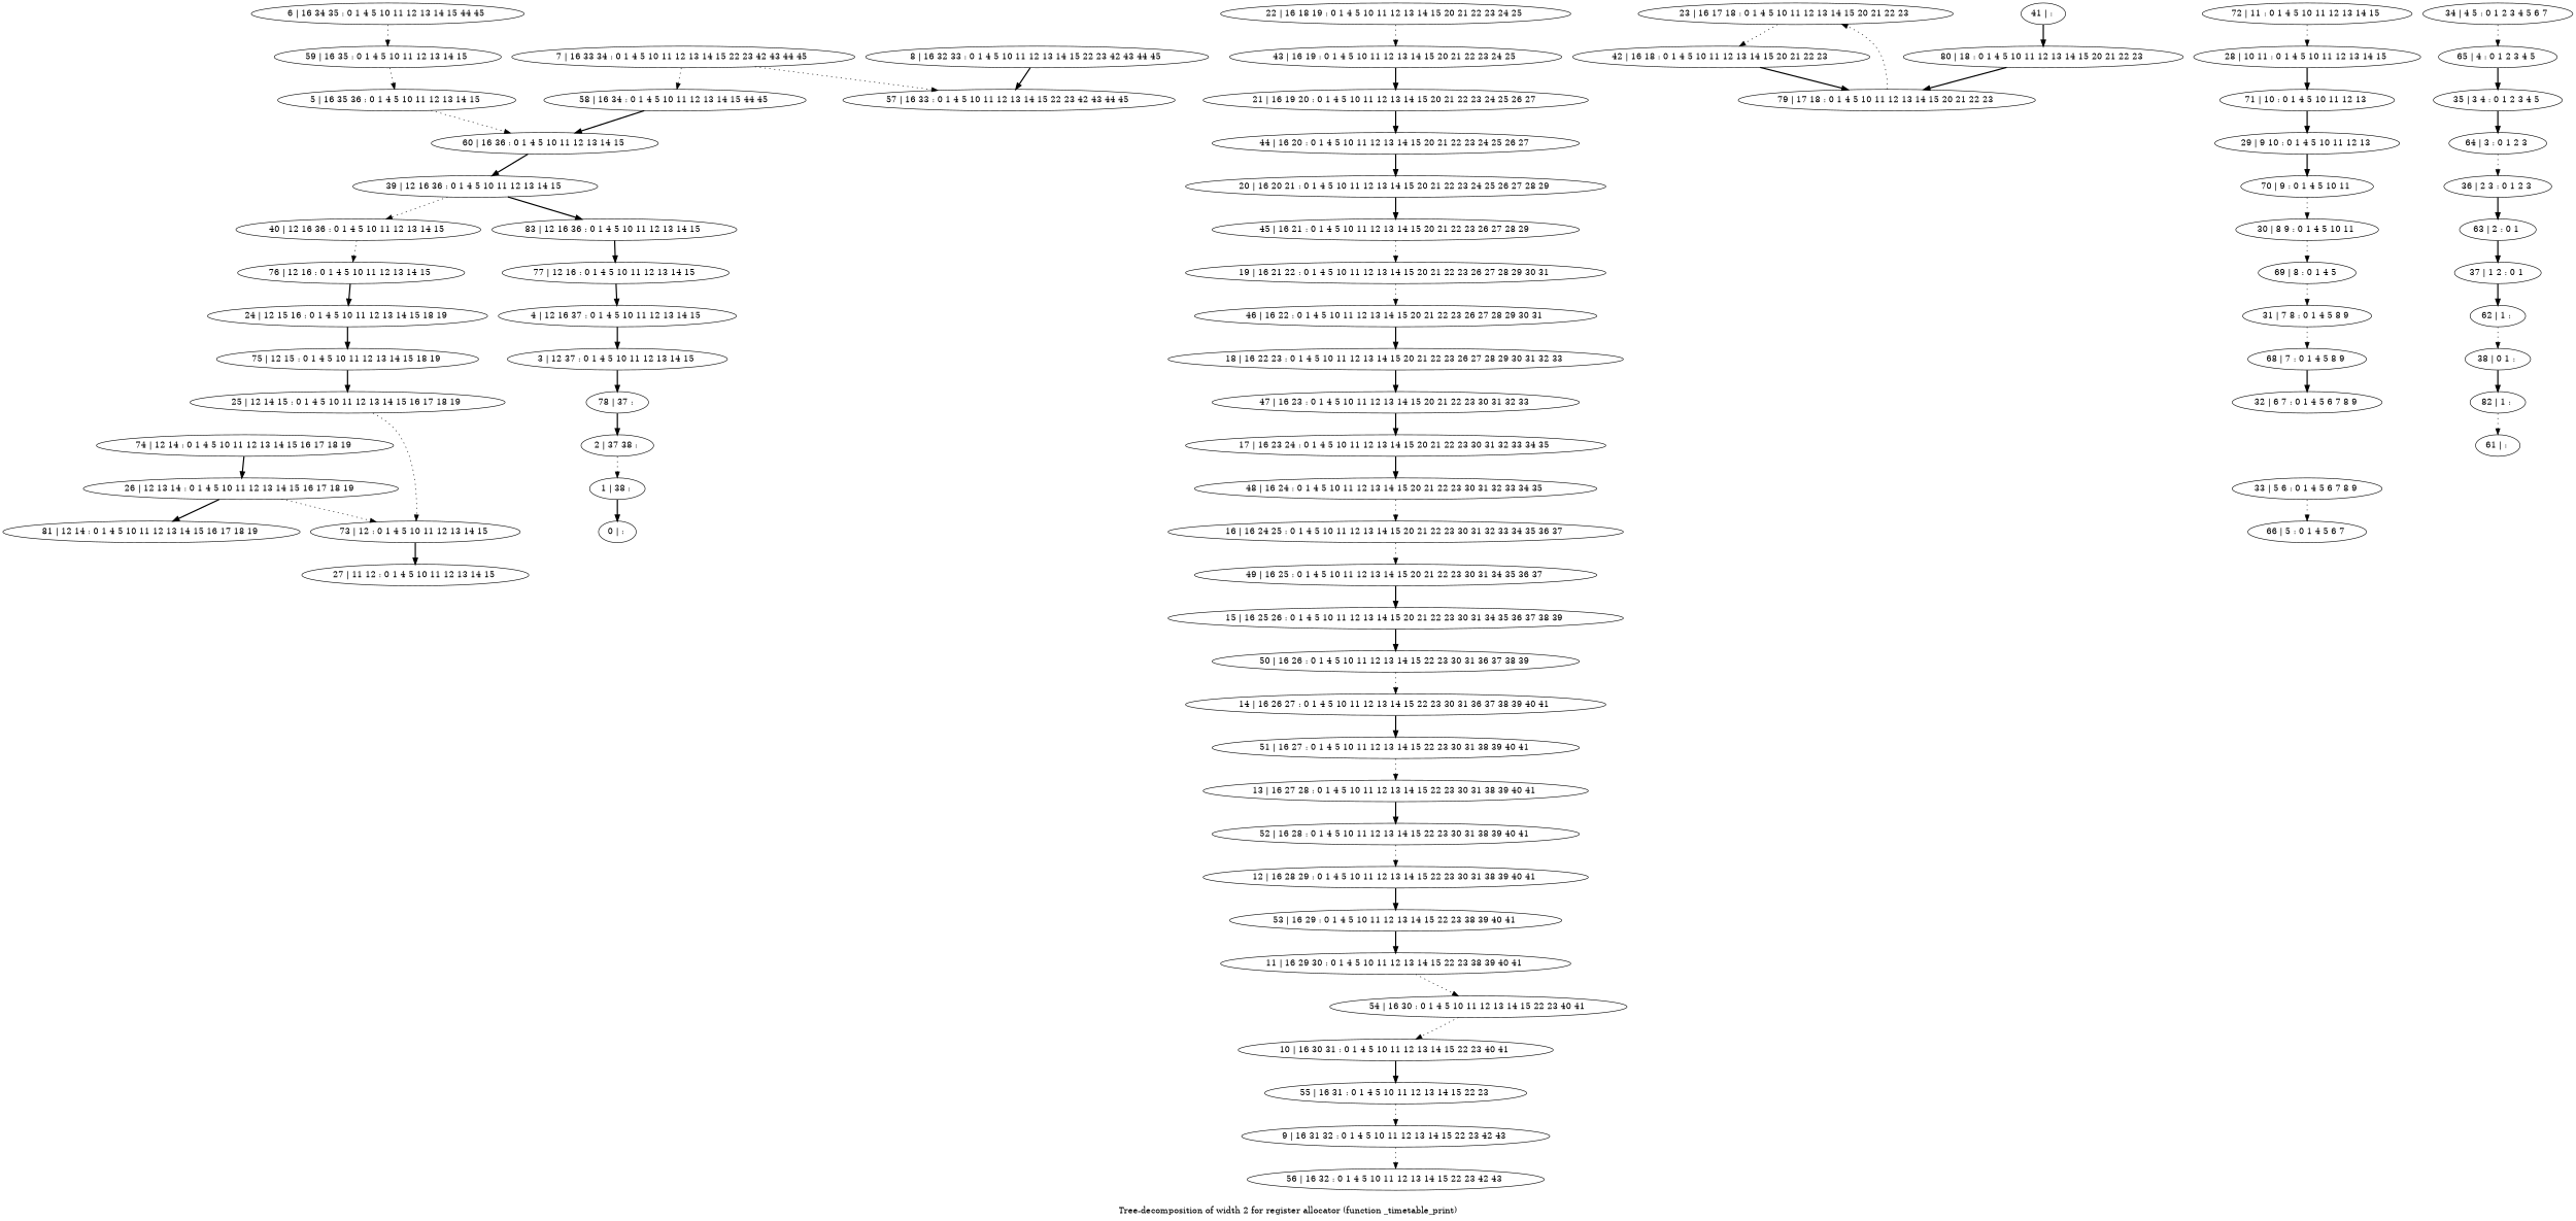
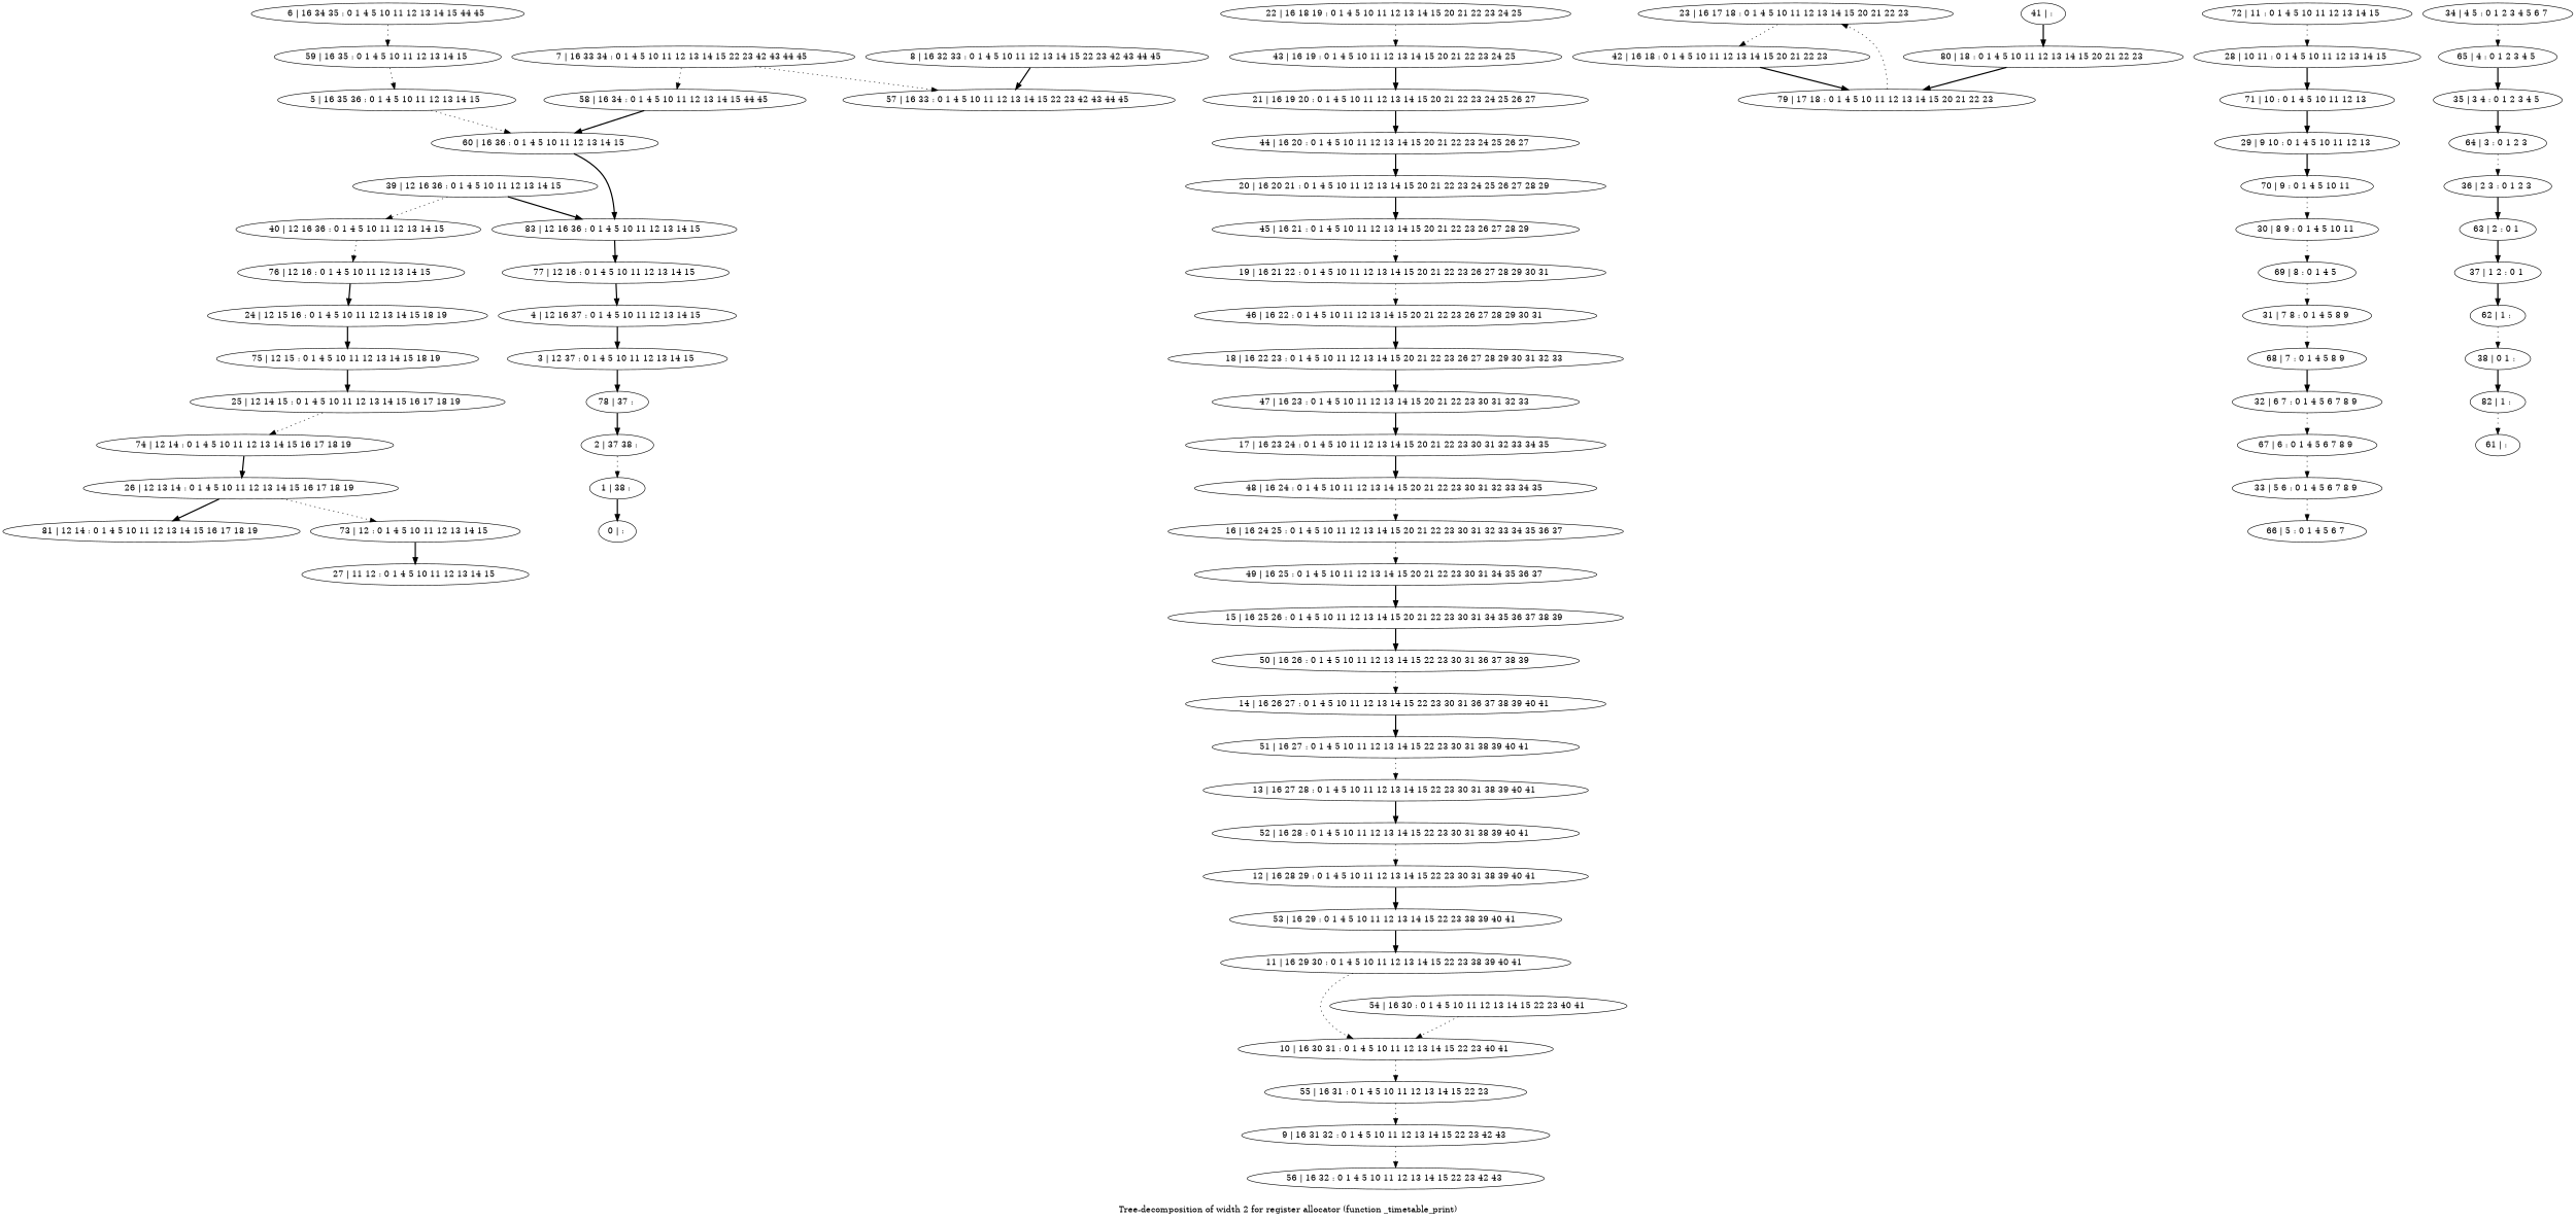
  digraph {
    label="Tree-decomposition of width 2 for register allocator (function _timetable_print)"
    edge [style=bold]
    n1 [label="0 | : "]
    n2 [label="1 | 38 : "]
    n3 [label="2 | 37 38 : "]
    n4 [label="3 | 12 37 : 0 1 4 5 10 11 12 13 14 15 "]
    n5 [label="78 | 37 : "]
    n6 [label="4 | 12 16 37 : 0 1 4 5 10 11 12 13 14 15 "]
    n7 [label="5 | 16 35 36 : 0 1 4 5 10 11 12 13 14 15 "]
    n8 [label="60 | 16 36 : 0 1 4 5 10 11 12 13 14 15 "]
    n9 [label="39 | 12 16 36 : 0 1 4 5 10 11 12 13 14 15 "]
    n10 [label="6 | 16 34 35 : 0 1 4 5 10 11 12 13 14 15 44 45 "]
    n11 [label="59 | 16 35 : 0 1 4 5 10 11 12 13 14 15 "]
    n12 [label="7 | 16 33 34 : 0 1 4 5 10 11 12 13 14 15 22 23 42 43 44 45 "]
    n13 [label="58 | 16 34 : 0 1 4 5 10 11 12 13 14 15 44 45 "]
    n14 [label="57 | 16 33 : 0 1 4 5 10 11 12 13 14 15 22 23 42 43 44 45 "]
    n15 [label="8 | 16 32 33 : 0 1 4 5 10 11 12 13 14 15 22 23 42 43 44 45 "]
    n16 [label="9 | 16 31 32 : 0 1 4 5 10 11 12 13 14 15 22 23 42 43 "]
    n17 [label="56 | 16 32 : 0 1 4 5 10 11 12 13 14 15 22 23 42 43 "]
    n18 [label="10 | 16 30 31 : 0 1 4 5 10 11 12 13 14 15 22 23 40 41 "]
    n19 [label="55 | 16 31 : 0 1 4 5 10 11 12 13 14 15 22 23 "]
    n20 [label="11 | 16 29 30 : 0 1 4 5 10 11 12 13 14 15 22 23 38 39 40 41 "]
    n21 [label="54 | 16 30 : 0 1 4 5 10 11 12 13 14 15 22 23 40 41 "]
    n22 [label="12 | 16 28 29 : 0 1 4 5 10 11 12 13 14 15 22 23 30 31 38 39 40 41 "]
    n23 [label="53 | 16 29 : 0 1 4 5 10 11 12 13 14 15 22 23 38 39 40 41 "]
    n24 [label="13 | 16 27 28 : 0 1 4 5 10 11 12 13 14 15 22 23 30 31 38 39 40 41 "]
    n25 [label="52 | 16 28 : 0 1 4 5 10 11 12 13 14 15 22 23 30 31 38 39 40 41 "]
    n26 [label="14 | 16 26 27 : 0 1 4 5 10 11 12 13 14 15 22 23 30 31 36 37 38 39 40 41 "]
    n27 [label="51 | 16 27 : 0 1 4 5 10 11 12 13 14 15 22 23 30 31 38 39 40 41 "]
    n28 [label="15 | 16 25 26 : 0 1 4 5 10 11 12 13 14 15 20 21 22 23 30 31 34 35 36 37 38 39 "]
    n29 [label="50 | 16 26 : 0 1 4 5 10 11 12 13 14 15 22 23 30 31 36 37 38 39 "]
    n30 [label="16 | 16 24 25 : 0 1 4 5 10 11 12 13 14 15 20 21 22 23 30 31 32 33 34 35 36 37 "]
    n31 [label="49 | 16 25 : 0 1 4 5 10 11 12 13 14 15 20 21 22 23 30 31 34 35 36 37 "]
    n32 [label="17 | 16 23 24 : 0 1 4 5 10 11 12 13 14 15 20 21 22 23 30 31 32 33 34 35 "]
    n33 [label="48 | 16 24 : 0 1 4 5 10 11 12 13 14 15 20 21 22 23 30 31 32 33 34 35 "]
    n34 [label="18 | 16 22 23 : 0 1 4 5 10 11 12 13 14 15 20 21 22 23 26 27 28 29 30 31 32 33 "]
    n35 [label="47 | 16 23 : 0 1 4 5 10 11 12 13 14 15 20 21 22 23 30 31 32 33 "]
    n36 [label="19 | 16 21 22 : 0 1 4 5 10 11 12 13 14 15 20 21 22 23 26 27 28 29 30 31 "]
    n37 [label="46 | 16 22 : 0 1 4 5 10 11 12 13 14 15 20 21 22 23 26 27 28 29 30 31 "]
    n38 [label="20 | 16 20 21 : 0 1 4 5 10 11 12 13 14 15 20 21 22 23 24 25 26 27 28 29 "]
    n39 [label="45 | 16 21 : 0 1 4 5 10 11 12 13 14 15 20 21 22 23 26 27 28 29 "]
    n40 [label="21 | 16 19 20 : 0 1 4 5 10 11 12 13 14 15 20 21 22 23 24 25 26 27 "]
    n41 [label="44 | 16 20 : 0 1 4 5 10 11 12 13 14 15 20 21 22 23 24 25 26 27 "]
    n42 [label="22 | 16 18 19 : 0 1 4 5 10 11 12 13 14 15 20 21 22 23 24 25 "]
    n43 [label="43 | 16 19 : 0 1 4 5 10 11 12 13 14 15 20 21 22 23 24 25 "]
    n44 [label="23 | 16 17 18 : 0 1 4 5 10 11 12 13 14 15 20 21 22 23 "]
    n45 [label="42 | 16 18 : 0 1 4 5 10 11 12 13 14 15 20 21 22 23 "]
    n46 [label="79 | 17 18 : 0 1 4 5 10 11 12 13 14 15 20 21 22 23 "]
    n47 [label="24 | 12 15 16 : 0 1 4 5 10 11 12 13 14 15 18 19 "]
    n48 [label="75 | 12 15 : 0 1 4 5 10 11 12 13 14 15 18 19 "]
    n49 [label="25 | 12 14 15 : 0 1 4 5 10 11 12 13 14 15 16 17 18 19 "]
    n50 [label="74 | 12 14 : 0 1 4 5 10 11 12 13 14 15 16 17 18 19 "]
    n51 [label="26 | 12 13 14 : 0 1 4 5 10 11 12 13 14 15 16 17 18 19 "]
    n52 [label="81 | 12 14 : 0 1 4 5 10 11 12 13 14 15 16 17 18 19 "]
    n53 [label="73 | 12 : 0 1 4 5 10 11 12 13 14 15 "]
    n54 [label="27 | 11 12 : 0 1 4 5 10 11 12 13 14 15 "]
    n55 [label="72 | 11 : 0 1 4 5 10 11 12 13 14 15 "]
    n56 [label="28 | 10 11 : 0 1 4 5 10 11 12 13 14 15 "]
    n57 [label="71 | 10 : 0 1 4 5 10 11 12 13 "]
    n58 [label="29 | 9 10 : 0 1 4 5 10 11 12 13 "]
    n59 [label="70 | 9 : 0 1 4 5 10 11 "]
    n60 [label="30 | 8 9 : 0 1 4 5 10 11 "]
    n61 [label="69 | 8 : 0 1 4 5 "]
    n62 [label="31 | 7 8 : 0 1 4 5 8 9 "]
    n63 [label="68 | 7 : 0 1 4 5 8 9 "]
    n64 [label="32 | 6 7 : 0 1 4 5 6 7 8 9 "]
+   n65 [label="67 | 6 : 0 1 4 5 6 7 8 9 "]
    n66 [label="33 | 5 6 : 0 1 4 5 6 7 8 9 "]
    n67 [label="66 | 5 : 0 1 4 5 6 7 "]
    n68 [label="34 | 4 5 : 0 1 2 3 4 5 6 7 "]
    n69 [label="65 | 4 : 0 1 2 3 4 5 "]
    n70 [label="35 | 3 4 : 0 1 2 3 4 5 "]
    n71 [label="64 | 3 : 0 1 2 3 "]
    n72 [label="36 | 2 3 : 0 1 2 3 "]
    n73 [label="63 | 2 : 0 1 "]
    n74 [label="37 | 1 2 : 0 1 "]
    n75 [label="62 | 1 : "]
    n76 [label="38 | 0 1 : "]
    n77 [label="82 | 1 : "]
    n78 [label="61 | : "]
    n79 [label="40 | 12 16 36 : 0 1 4 5 10 11 12 13 14 15 "]
    n80 [label="83 | 12 16 36 : 0 1 4 5 10 11 12 13 14 15 "]
    n81 [label="76 | 12 16 : 0 1 4 5 10 11 12 13 14 15 "]
    n82 [label="77 | 12 16 : 0 1 4 5 10 11 12 13 14 15 "]
    n83 [label="41 | : "]
    n84 [label="80 | 18 : 0 1 4 5 10 11 12 13 14 15 20 21 22 23 "]
    n2 -> n1
    n3 -> n2 [style=dotted]
    n4 -> n5
    n5 -> n3
    n6 -> n4
    n7 -> n8 [style=dotted]
-   n8 -> n9
+   n8 -> n80
    n9 -> n79 [style=dotted]
    n9 -> n80
    n10 -> n11 [style=dotted]
    n11 -> n7 [style=dotted]
    n12 -> n13 [style=dotted]
    n12 -> n14 [style=dotted]
    n13 -> n8
    n15 -> n14
    n16 -> n17 [style=dotted]
-   n18 -> n19
+   n18 -> n19 [style=dotted]
    n19 -> n16 [style=dotted]
-   n20 -> n21 [style=dotted]
+   n20 -> n18 [style=dotted]
    n21 -> n18 [style=dotted]
    n22 -> n23
    n23 -> n20
    n24 -> n25
    n25 -> n22 [style=dotted]
    n26 -> n27
    n27 -> n24 [style=dotted]
    n28 -> n29
    n29 -> n26 [style=dotted]
    n30 -> n31 [style=dotted]
    n31 -> n28
    n32 -> n33
    n33 -> n30 [style=dotted]
    n34 -> n35
    n35 -> n32
    n36 -> n37 [style=dotted]
    n37 -> n34
    n38 -> n39
    n39 -> n36 [style=dotted]
    n40 -> n41
    n41 -> n38
    n42 -> n43 [style=dotted]
    n43 -> n40
    n44 -> n45 [style=dotted]
    n45 -> n46
    n46 -> n44 [style=dotted]
    n47 -> n48
    n48 -> n49
-   n49 -> n53 [style=dotted]
+   n49 -> n50 [style=dotted]
    n50 -> n51
    n51 -> n52
    n51 -> n53 [style=dotted]
    n53 -> n54
    n55 -> n56 [style=dotted]
    n56 -> n57
    n57 -> n58
    n58 -> n59
    n59 -> n60 [style=dotted]
    n60 -> n61 [style=dotted]
    n61 -> n62 [style=dotted]
    n62 -> n63 [style=dotted]
    n63 -> n64
+   n64 -> n65 [style=dotted]
+   n65 -> n66 [style=dotted]
    n66 -> n67 [style=dotted]
    n68 -> n69 [style=dotted]
    n69 -> n70
    n70 -> n71
    n71 -> n72 [style=dotted]
    n72 -> n73
    n73 -> n74
    n74 -> n75
    n75 -> n76 [style=dotted]
    n76 -> n77
    n77 -> n78 [style=dotted]
    n79 -> n81 [style=dotted]
    n80 -> n82
    n81 -> n47
    n82 -> n6
    n83 -> n84
    n84 -> n46
  }
